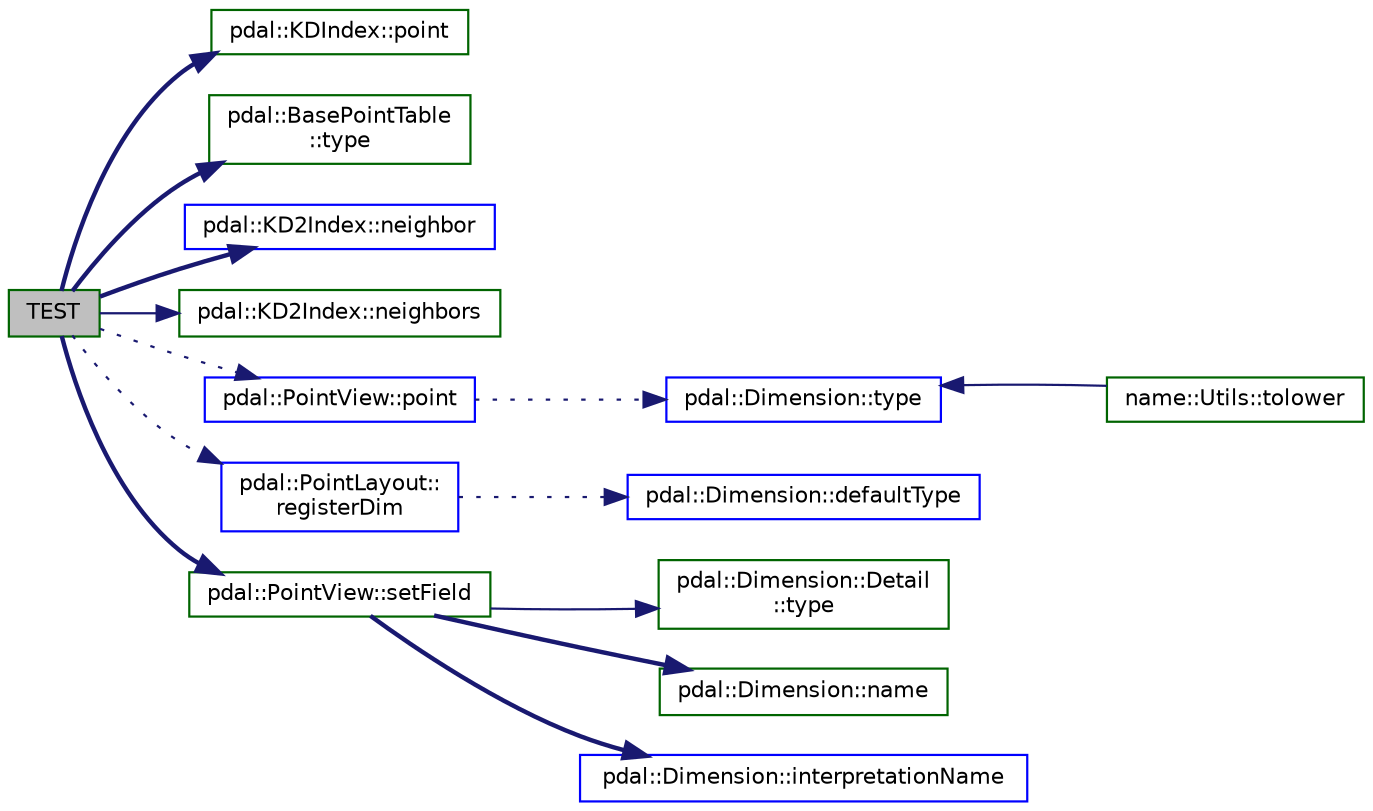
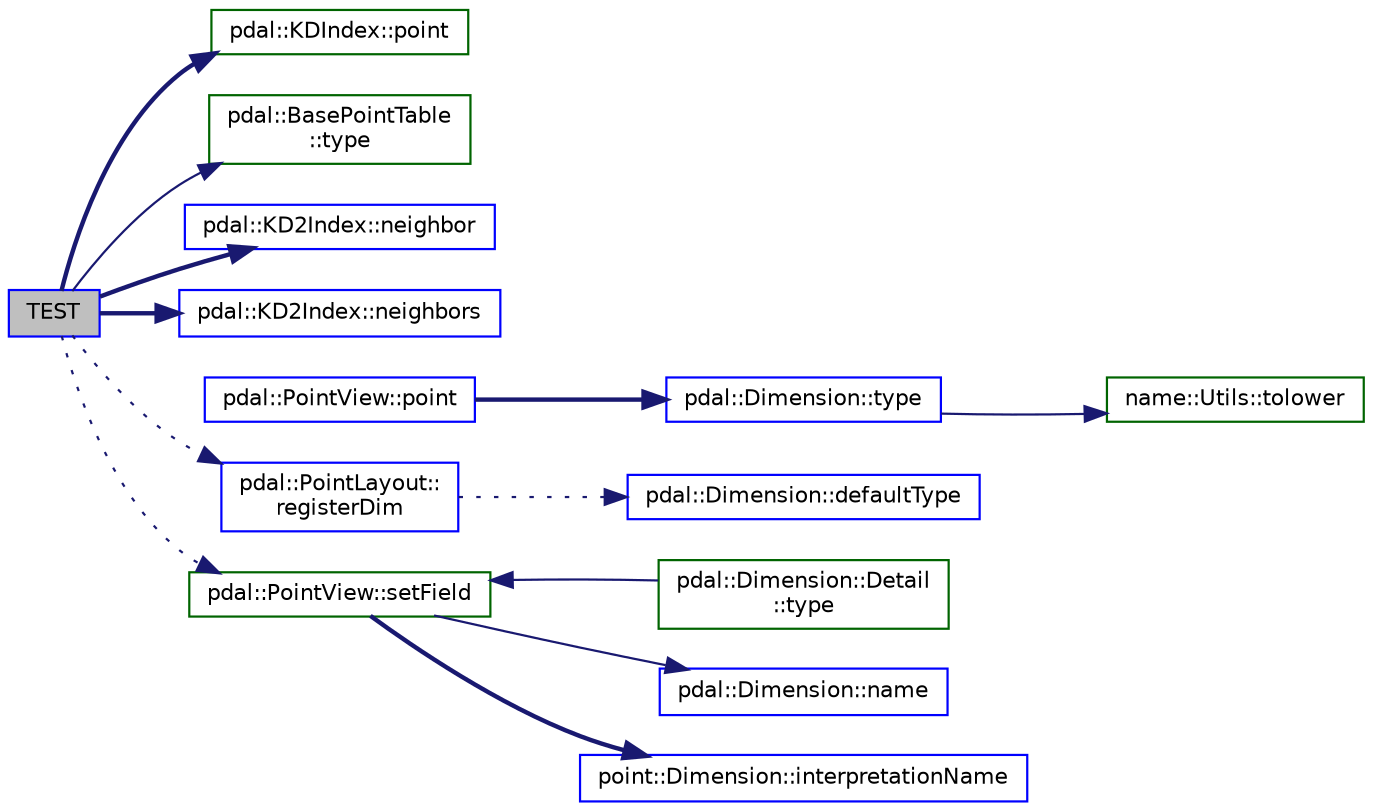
  digraph {
    rankdir=LR
    node [color=darkgreen fillcolor=white fontname=Helvetica fontsize=10 shape=record style=filled]
    edge [color=midnightblue fontname=Helvetica fontsize=10 labelfontname=Helvetica labelfontsize=10 style=bold]
-   n1 [fillcolor=grey75 fontcolor=black height=0.2 label=TEST width=0.4]
+   n1 [color=blue fillcolor=grey75 fontcolor=black height=0.2 label=TEST width=0.4]
    n2 [height=0.2 label="pdal::KDIndex::point" width=0.4]
    n3 [height=0.2 label="pdal::BasePointTable\l::type" width=0.4]
    n4 [color=blue height=0.2 label="pdal::KD2Index::neighbor" width=0.4]
-   n5 [height=0.2 label="pdal::KD2Index::neighbors" width=0.4]
+   n5 [color=blue height=0.2 label="pdal::KD2Index::neighbors" width=0.4]
    n6 [color=blue height=0.2 label="pdal::PointView::point" width=0.4]
    n7 [color=blue height=0.2 label="pdal::PointLayout::\lregisterDim" width=0.4]
    n8 [height=0.2 label="pdal::PointView::setField" width=0.4]
    n9 [color=blue height=0.2 label="pdal::Dimension::type" width=0.4]
    n10 [color=blue height=0.2 label="pdal::Dimension::defaultType" width=0.4]
    n11 [height=0.2 label="pdal::Dimension::Detail\l::type" width=0.4]
-   n12 [height=0.2 label="pdal::Dimension::name" width=0.4]
-   n13 [color=blue height=0.2 label="pdal::Dimension::interpretationName" width=0.4]
+   n12 [color=blue height=0.2 label="pdal::Dimension::name" width=0.4]
+   n13 [color=blue height=0.2 label="point::Dimension::interpretationName" width=0.4]
    n14 [height=0.2 label="name::Utils::tolower" width=0.4]
    n1 -> n2
-   n1 -> n3
+   n1 -> n3 [style=solid]
    n1 -> n4
-   n1 -> n5 [style=solid]
-   n1 -> n6 [style=dotted]
+   n1 -> n5
    n1 -> n7 [style=dotted]
-   n1 -> n8
-   n6 -> n9 [style=dotted]
+   n1 -> n8 [style=dotted]
+   n6 -> n9
    n7 -> n10 [style=dotted]
-   n8 -> n11 [style=solid]
-   n8 -> n12
+   n11 -> n8 [style=solid]
+   n8 -> n12 [style=solid]
    n8 -> n13
-   n14 -> n9 [style=solid]
+   n9 -> n14 [style=solid]
  }
